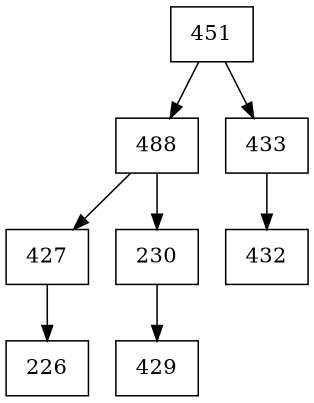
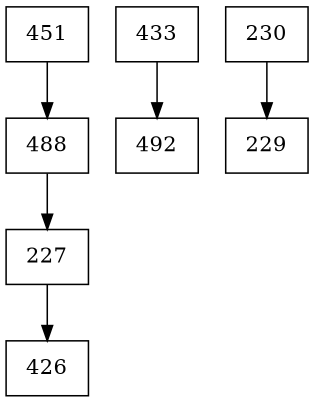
  digraph {
    concentrate=true
    rankdir=UD
    node [shape=record]
    n1 [label=451]
    n2 [label=488]
    n3 [label=433]
-   n4 [label=427]
+   n4 [label=227]
    n5 [label=230]
-   n6 [label=432]
-   n7 [label=226]
-   n8 [label=429]
+   n6 [label=492]
+   n7 [label=426]
+   n8 [label=229]
    n1 -> n2
-   n1 -> n3
    n2 -> n4
-   n2 -> n5
    n3 -> n6
    n4 -> n7
    n5 -> n8
  }
